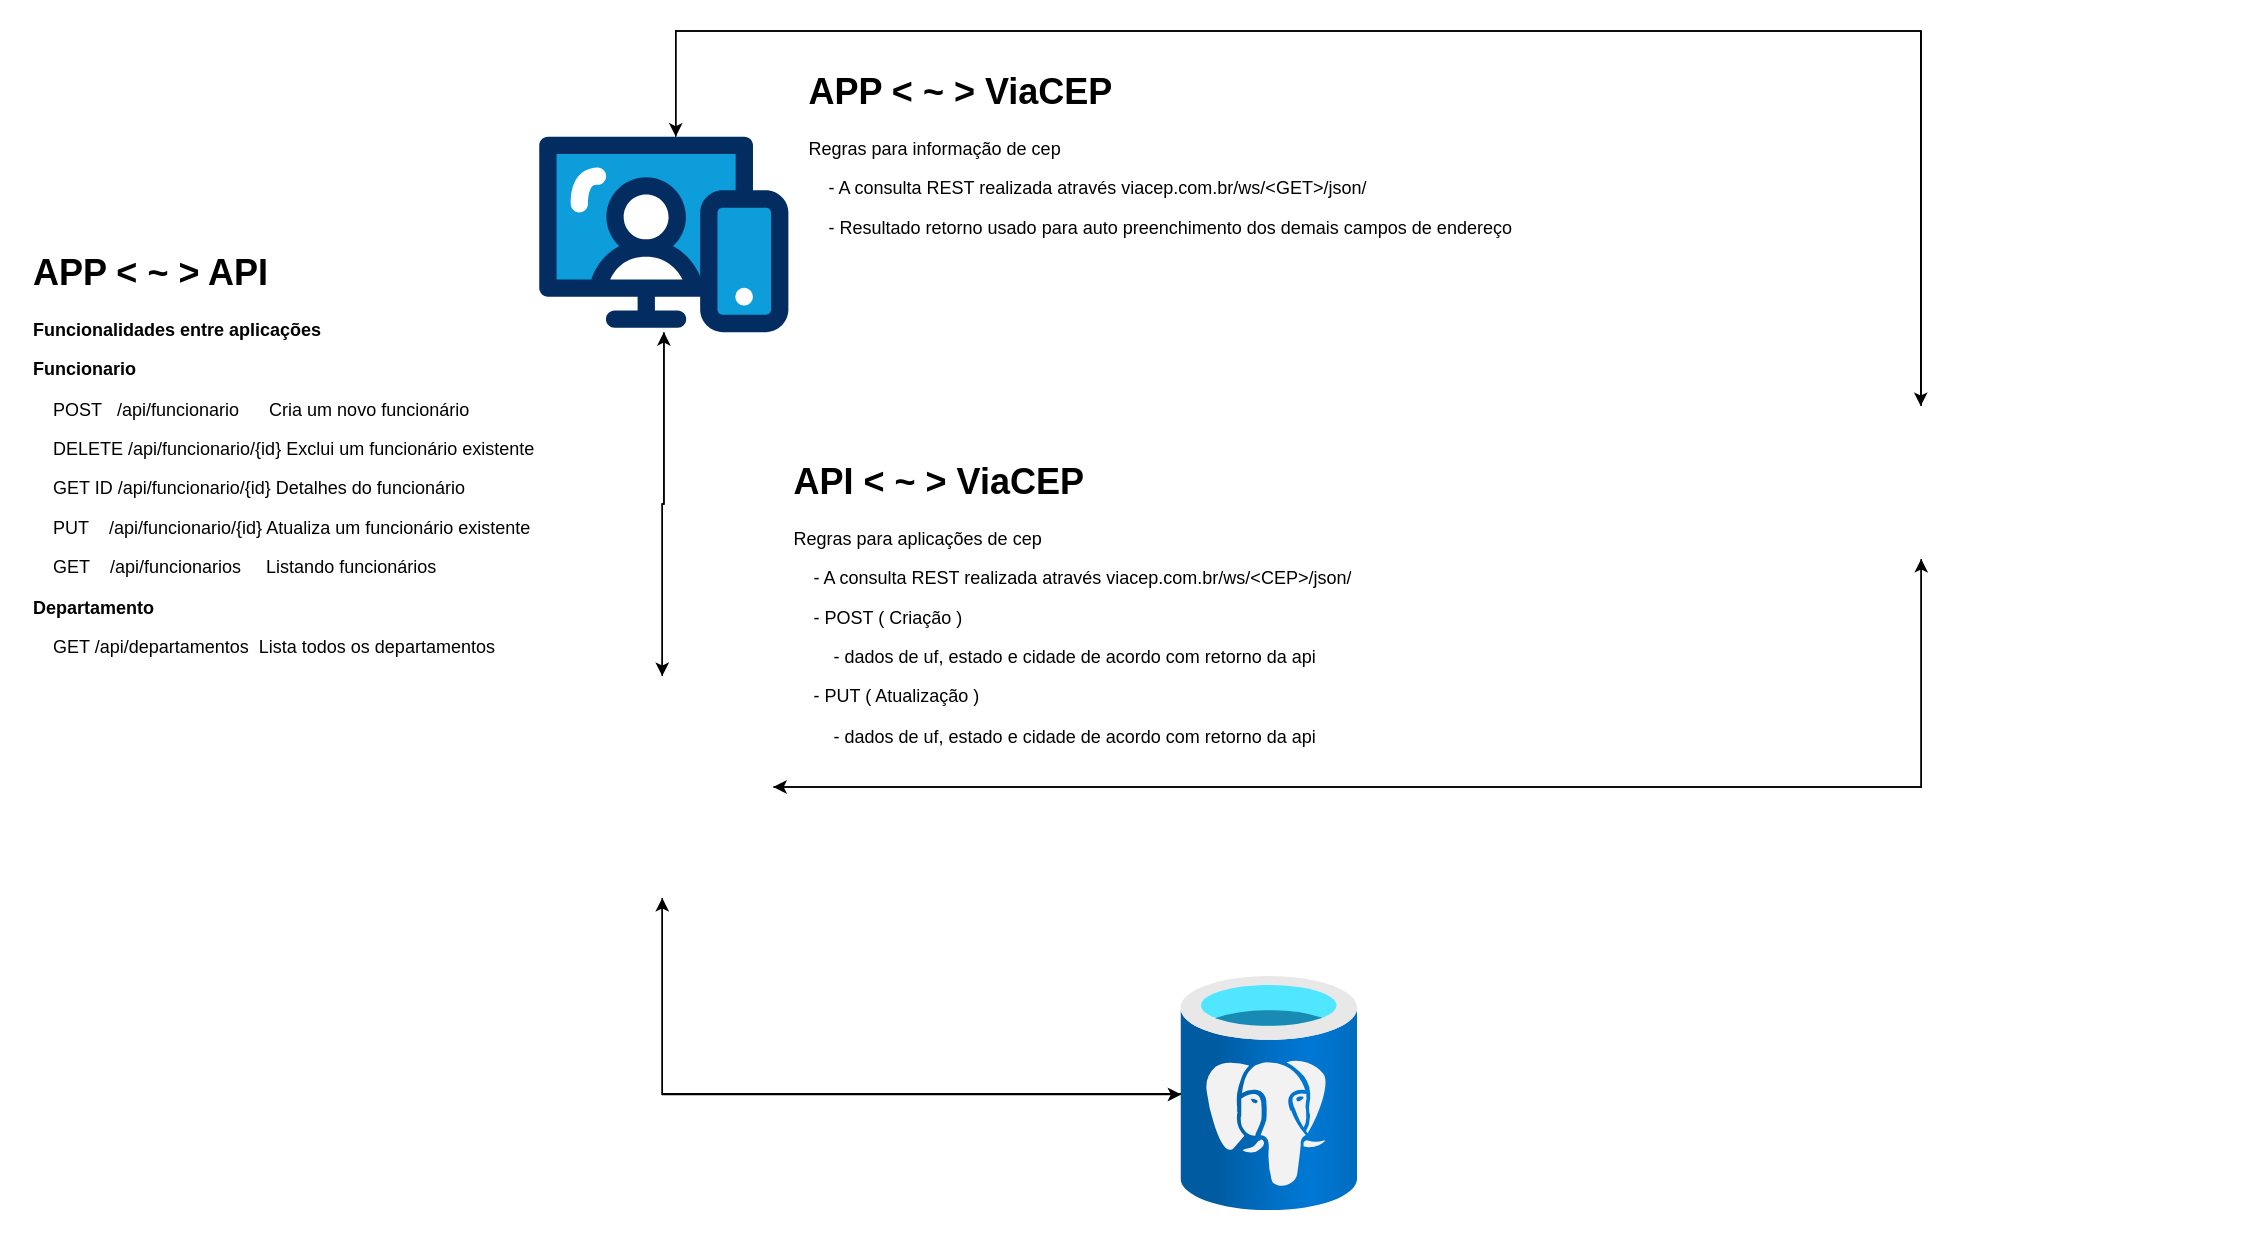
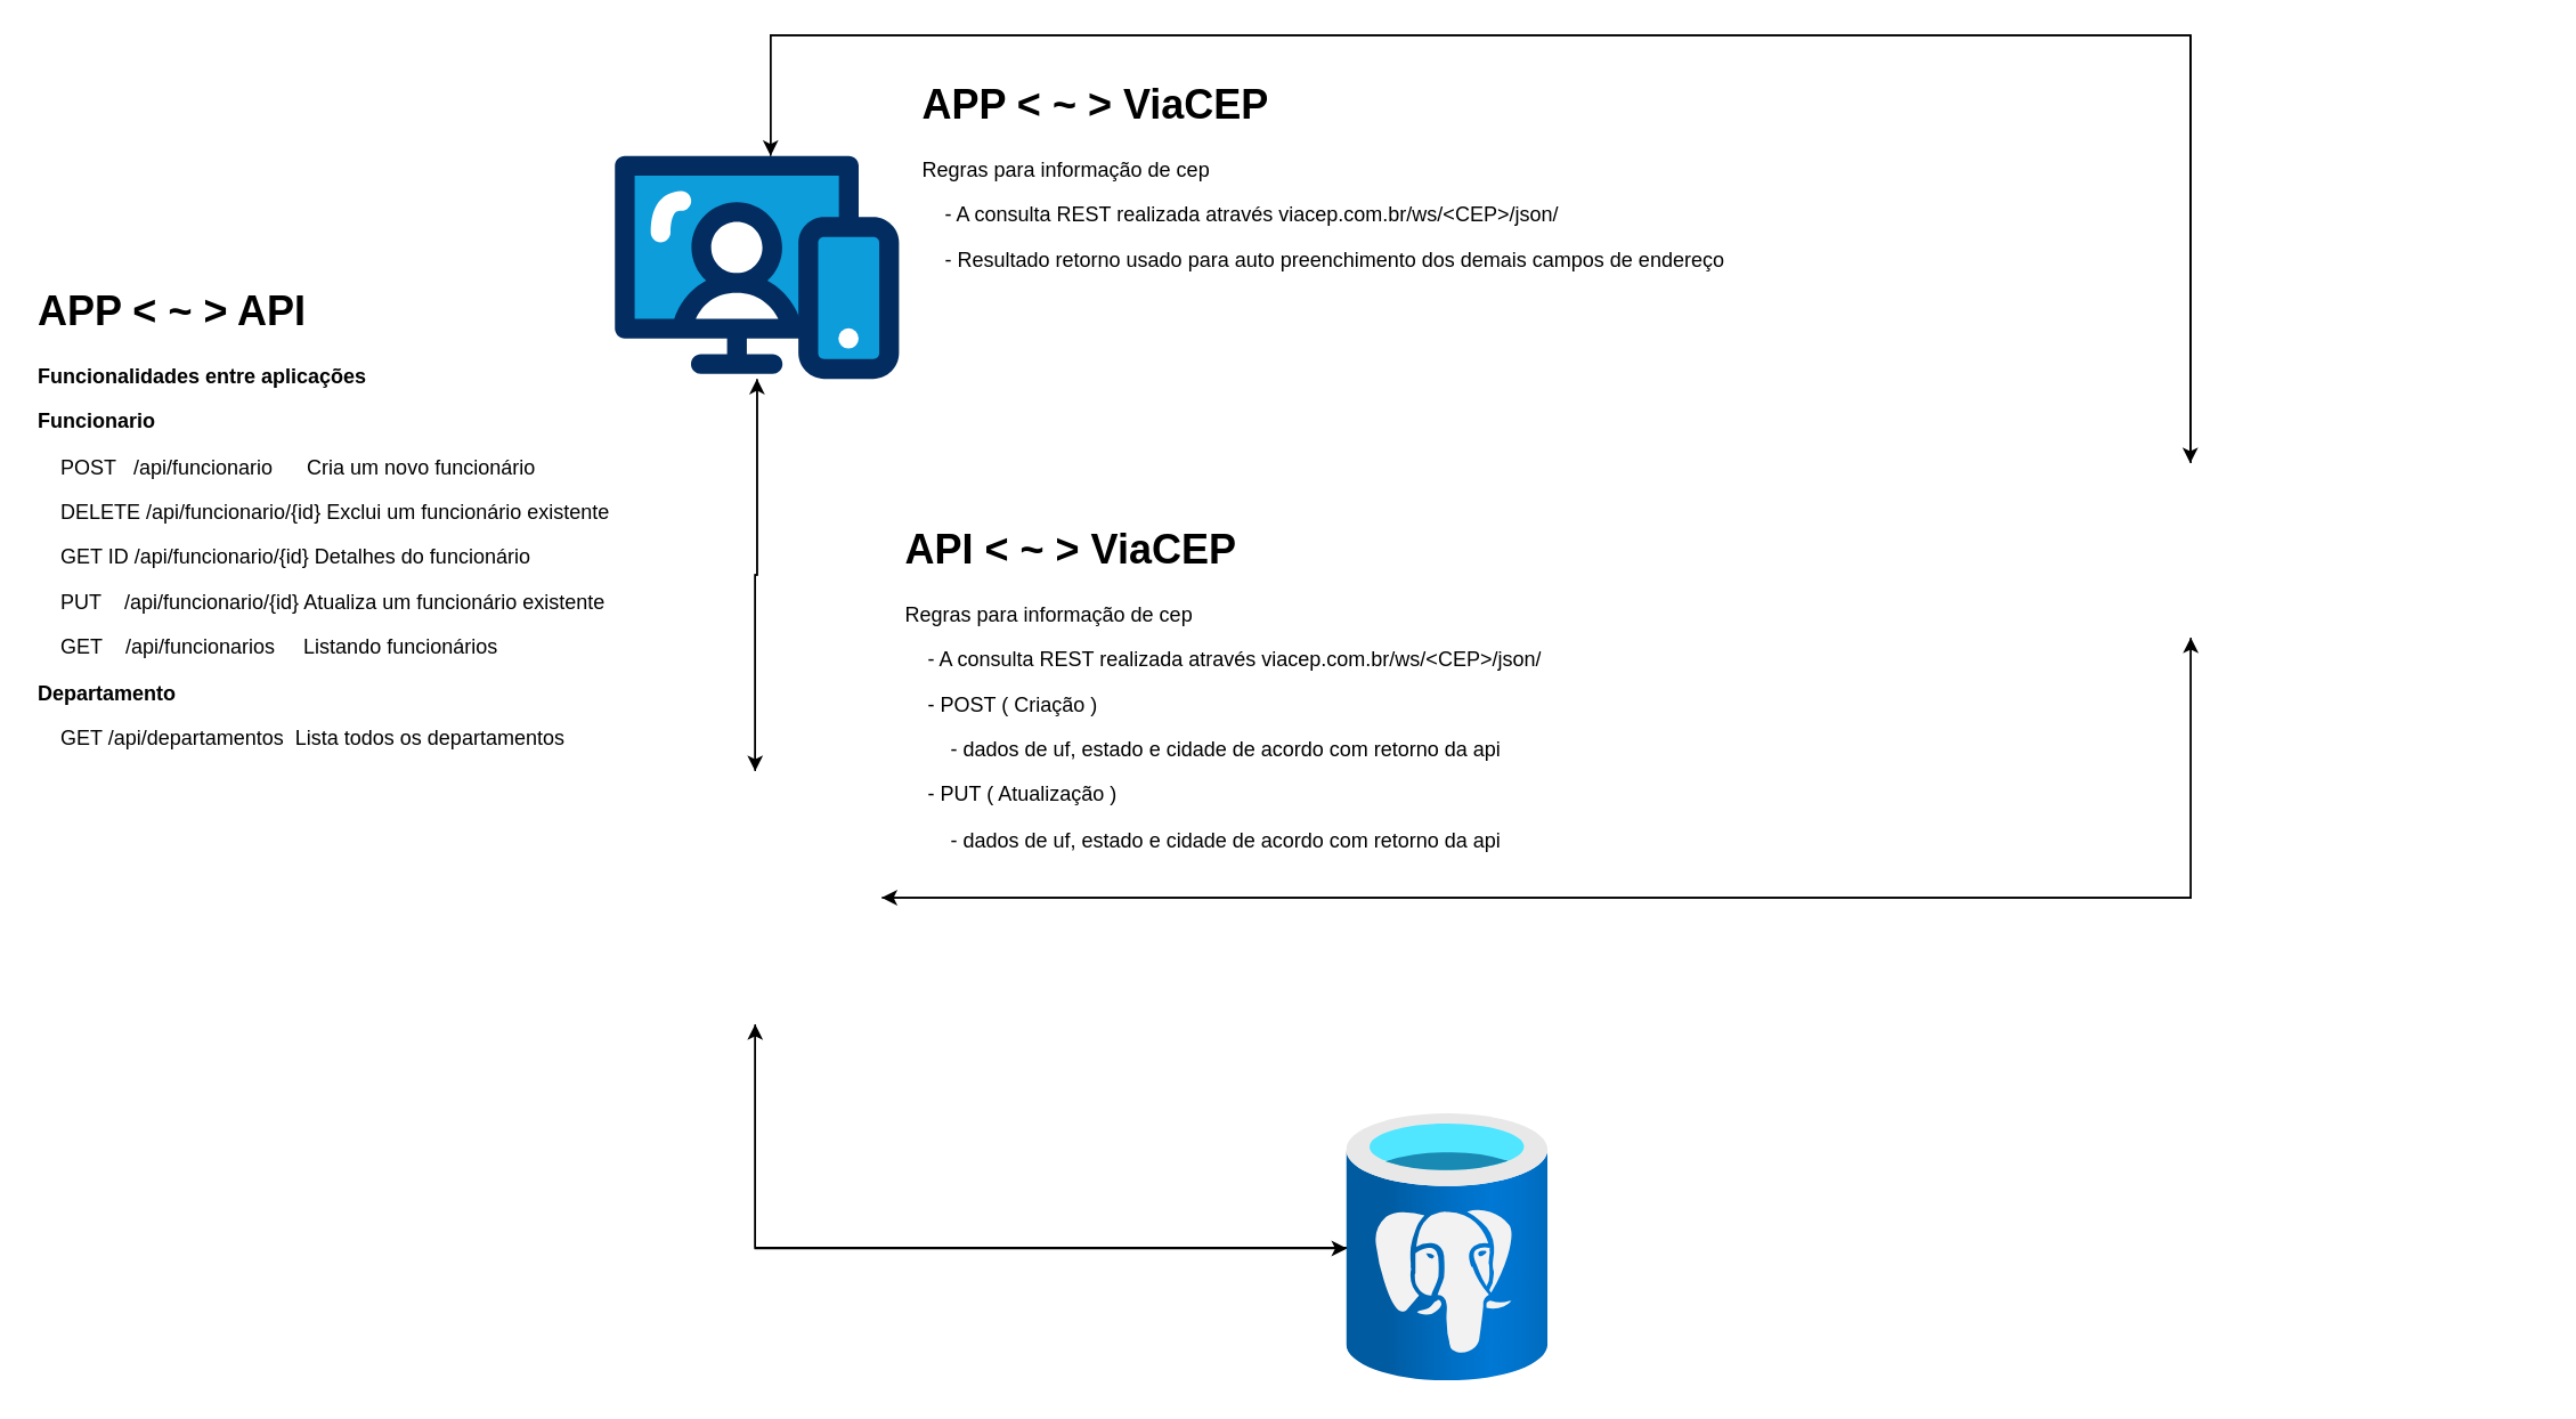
  <mxCell id="0" />
  <mxCell id="1" parent="0" />
  <mxCell id="2" style="edgeStyle=orthogonalEdgeStyle;rounded=0;orthogonalLoop=1;jettySize=auto;html=1;" edge="1" parent="1" source="4" target="10"><mxGeometry relative="1" as="geometry"><Array as="points"><mxPoint x="1280" y="20" /><mxPoint x="450" y="20" /></Array></mxGeometry></mxCell>
  <mxCell id="3" style="edgeStyle=orthogonalEdgeStyle;rounded=0;orthogonalLoop=1;jettySize=auto;html=1;" edge="1" parent="1" source="4" target="16"><mxGeometry relative="1" as="geometry"><Array as="points"><mxPoint x="1280" y="524" /></Array></mxGeometry></mxCell>
  <mxCell id="4" value="" style="shape=image;verticalLabelPosition=bottom;labelBackgroundColor=default;verticalAlign=top;aspect=fixed;imageAspect=0;image=https://viacep.com.br/estatico/images/viacep.png.pagespeed.ce.I80LiA6qpr.png;" parent="1" vertex="1"><mxGeometry x="1077" y="270" width="406.58" height="102" as="geometry" /></mxCell>
  <mxCell id="5" style="edgeStyle=orthogonalEdgeStyle;rounded=0;orthogonalLoop=1;jettySize=auto;html=1;" edge="1" parent="1" source="6" target="16"><mxGeometry relative="1" as="geometry" /></mxCell>
  <mxCell id="6" value="" style="image;aspect=fixed;html=1;points=[];align=center;fontSize=12;image=img/lib/azure2/databases/Azure_Database_PostgreSQL_Server.svg;" parent="1" vertex="1"><mxGeometry x="787" y="650" width="117.75" height="157" as="geometry" /></mxCell>
- <mxCell id="7" value="&lt;h1 style=&quot;margin-top: 0px;&quot;&gt;API &amp;lt; ~ &amp;gt; ViaCEP&lt;/h1&gt;&lt;p&gt;Regras para aplicações de cep&lt;/p&gt;&lt;p&gt;&amp;nbsp; &amp;nbsp; - A consulta REST realizada através viacep.com.br/ws/&amp;lt;CEP&amp;gt;/json/&lt;/p&gt;&lt;p&gt;&amp;nbsp; &amp;nbsp; - POST ( Criação )&lt;/p&gt;&lt;p&gt;&amp;nbsp; &amp;nbsp; &amp;nbsp; &amp;nbsp; - dados de uf, estado e cidade de acordo com retorno da api&lt;/p&gt;&lt;p&gt;&amp;nbsp; &amp;nbsp; - PUT ( Atualização )&lt;/p&gt;&lt;p&gt;&amp;nbsp; &amp;nbsp; &amp;nbsp; &amp;nbsp; - dados de uf, estado e cidade de acordo com retorno da api&lt;/p&gt;" style="text;html=1;whiteSpace=wrap;overflow=hidden;rounded=0;" parent="1" vertex="1"><mxGeometry x="527" y="300" width="460" height="210" as="geometry" /></mxCell>
+ <mxCell id="7" value="&lt;h1 style=&quot;margin-top: 0px;&quot;&gt;API &amp;lt; ~ &amp;gt; ViaCEP&lt;/h1&gt;&lt;p&gt;Regras para informação de cep&lt;/p&gt;&lt;p&gt;&amp;nbsp; &amp;nbsp; - A consulta REST realizada através viacep.com.br/ws/&amp;lt;CEP&amp;gt;/json/&lt;/p&gt;&lt;p&gt;&amp;nbsp; &amp;nbsp; - POST ( Criação )&lt;/p&gt;&lt;p&gt;&amp;nbsp; &amp;nbsp; &amp;nbsp; &amp;nbsp; - dados de uf, estado e cidade de acordo com retorno da api&lt;/p&gt;&lt;p&gt;&amp;nbsp; &amp;nbsp; - PUT ( Atualização )&lt;/p&gt;&lt;p&gt;&amp;nbsp; &amp;nbsp; &amp;nbsp; &amp;nbsp; - dados de uf, estado e cidade de acordo com retorno da api&lt;/p&gt;" style="text;html=1;whiteSpace=wrap;overflow=hidden;rounded=0;" parent="1" vertex="1"><mxGeometry x="527" y="300" width="460" height="210" as="geometry" /></mxCell>
  <mxCell id="8" style="edgeStyle=orthogonalEdgeStyle;rounded=0;orthogonalLoop=1;jettySize=auto;html=1;" edge="1" parent="1" source="10" target="4"><mxGeometry relative="1" as="geometry"><Array as="points"><mxPoint x="450" y="20" /><mxPoint x="1280" y="20" /></Array></mxGeometry></mxCell>
  <mxCell id="9" style="edgeStyle=orthogonalEdgeStyle;rounded=0;orthogonalLoop=1;jettySize=auto;html=1;" edge="1" parent="1" source="10" target="16"><mxGeometry relative="1" as="geometry" /></mxCell>
  <mxCell id="10" value="" style="verticalLabelPosition=bottom;aspect=fixed;html=1;shape=mxgraph.salesforce.web;" parent="1" vertex="1"><mxGeometry x="359" y="90" width="166.08" height="131.21" as="geometry" /></mxCell>
- <mxCell id="11" value="&lt;h1 style=&quot;margin-top: 0px;&quot;&gt;APP &amp;lt; ~ &amp;gt; ViaCEP&lt;/h1&gt;&lt;p&gt;Regras para informação de cep&lt;/p&gt;&lt;p&gt;&amp;nbsp; &amp;nbsp; - A consulta REST realizada através viacep.com.br/ws/&amp;lt;GET&amp;gt;/json/&lt;/p&gt;&lt;p&gt;&amp;nbsp; &amp;nbsp; - Resultado retorno usado para auto preenchimento dos demais campos de endereço&lt;/p&gt;" style="text;html=1;whiteSpace=wrap;overflow=hidden;rounded=0;" parent="1" vertex="1"><mxGeometry x="537" y="40" width="560" height="210" as="geometry" /></mxCell>
+ <mxCell id="11" value="&lt;h1 style=&quot;margin-top: 0px;&quot;&gt;APP &amp;lt; ~ &amp;gt; ViaCEP&lt;/h1&gt;&lt;p&gt;Regras para informação de cep&lt;/p&gt;&lt;p&gt;&amp;nbsp; &amp;nbsp; - A consulta REST realizada através viacep.com.br/ws/&amp;lt;CEP&amp;gt;/json/&lt;/p&gt;&lt;p&gt;&amp;nbsp; &amp;nbsp; - Resultado retorno usado para auto preenchimento dos demais campos de endereço&lt;/p&gt;" style="text;html=1;whiteSpace=wrap;overflow=hidden;rounded=0;" parent="1" vertex="1"><mxGeometry x="537" y="40" width="560" height="210" as="geometry" /></mxCell>
  <mxCell id="12" value="&lt;h1 style=&quot;margin-top: 0px;&quot;&gt;APP &amp;lt; ~ &amp;gt; API&lt;/h1&gt;&lt;p&gt;&lt;b&gt;Funcionalidades entre aplicações&lt;/b&gt;&lt;/p&gt;&lt;p&gt;&lt;b&gt;Funcionario&lt;/b&gt;&lt;/p&gt;&lt;p&gt;&amp;nbsp; &amp;nbsp; POST&amp;nbsp; &amp;nbsp;/api/funcionario&amp;nbsp; &amp;nbsp; &amp;nbsp; Cria um novo funcionário&lt;/p&gt;&lt;p&gt;&amp;nbsp; &amp;nbsp; DELETE /api/funcionario/{id} Exclui um funcionário existente&lt;/p&gt;&lt;p&gt;&amp;nbsp; &amp;nbsp; GET ID /api/funcionario/{id} Detalhes do funcionário&lt;/p&gt;&lt;p&gt;&amp;nbsp; &amp;nbsp; PUT&amp;nbsp; &amp;nbsp; /api/funcionario/{id} Atualiza um funcionário existente&lt;/p&gt;&lt;p&gt;&amp;nbsp; &amp;nbsp; GET&amp;nbsp; &amp;nbsp; /api/funcionarios&amp;nbsp; &amp;nbsp; &amp;nbsp;Listando funcionários&lt;/p&gt;&lt;p&gt;&lt;b&gt;Departamento&lt;/b&gt;&lt;/p&gt;&lt;p&gt;&amp;nbsp; &amp;nbsp; GET /api/departamentos&amp;nbsp; Lista todos os departamentos&lt;/p&gt;" style="text;html=1;whiteSpace=wrap;overflow=hidden;rounded=0;" vertex="1" parent="1"><mxGeometry x="20" y="161" width="453" height="320" as="geometry" /></mxCell>
  <mxCell id="13" style="edgeStyle=orthogonalEdgeStyle;rounded=0;orthogonalLoop=1;jettySize=auto;html=1;" edge="1" parent="1" source="16" target="10"><mxGeometry relative="1" as="geometry" /></mxCell>
  <mxCell id="14" style="edgeStyle=orthogonalEdgeStyle;rounded=0;orthogonalLoop=1;jettySize=auto;html=1;" edge="1" parent="1" source="16" target="4"><mxGeometry relative="1" as="geometry" /></mxCell>
  <mxCell id="15" style="edgeStyle=orthogonalEdgeStyle;rounded=0;orthogonalLoop=1;jettySize=auto;html=1;" edge="1" parent="1" source="16" target="6"><mxGeometry relative="1" as="geometry"><Array as="points"><mxPoint x="441" y="729" /></Array></mxGeometry></mxCell>
  <mxCell id="16" value="" style="shape=image;html=1;verticalAlign=top;verticalLabelPosition=bottom;labelBackgroundColor=#ffffff;imageAspect=0;aspect=fixed;image=https://cdn0.iconfinder.com/data/icons/long-shadow-web-icons/512/python-128.png" vertex="1" parent="1"><mxGeometry x="367" y="450" width="148" height="148" as="geometry" /></mxCell>
